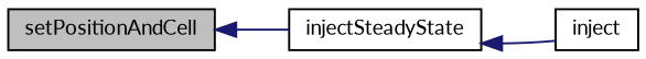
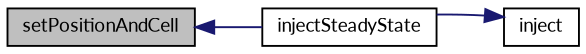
  digraph {
    fontname=Lato
    rankdir=LR
    node [color=black fontname=Lato fontsize=10 shape=record]
    edge [color=midnightblue dir=back fontname=Lato fontsize=10 labelfontname=Helvetica labelfontsize=10 style=solid]
    n1 [fillcolor=grey75 fontcolor=black height=0.2 label=setPositionAndCell style=filled width=0.4]
    n2 [height=0.2 label=injectSteadyState width=0.4]
    n3 [height=0.2 label=inject width=0.4]
    n1 -> n2
-   n2 -> n3
+   n3 -> n2
  }
